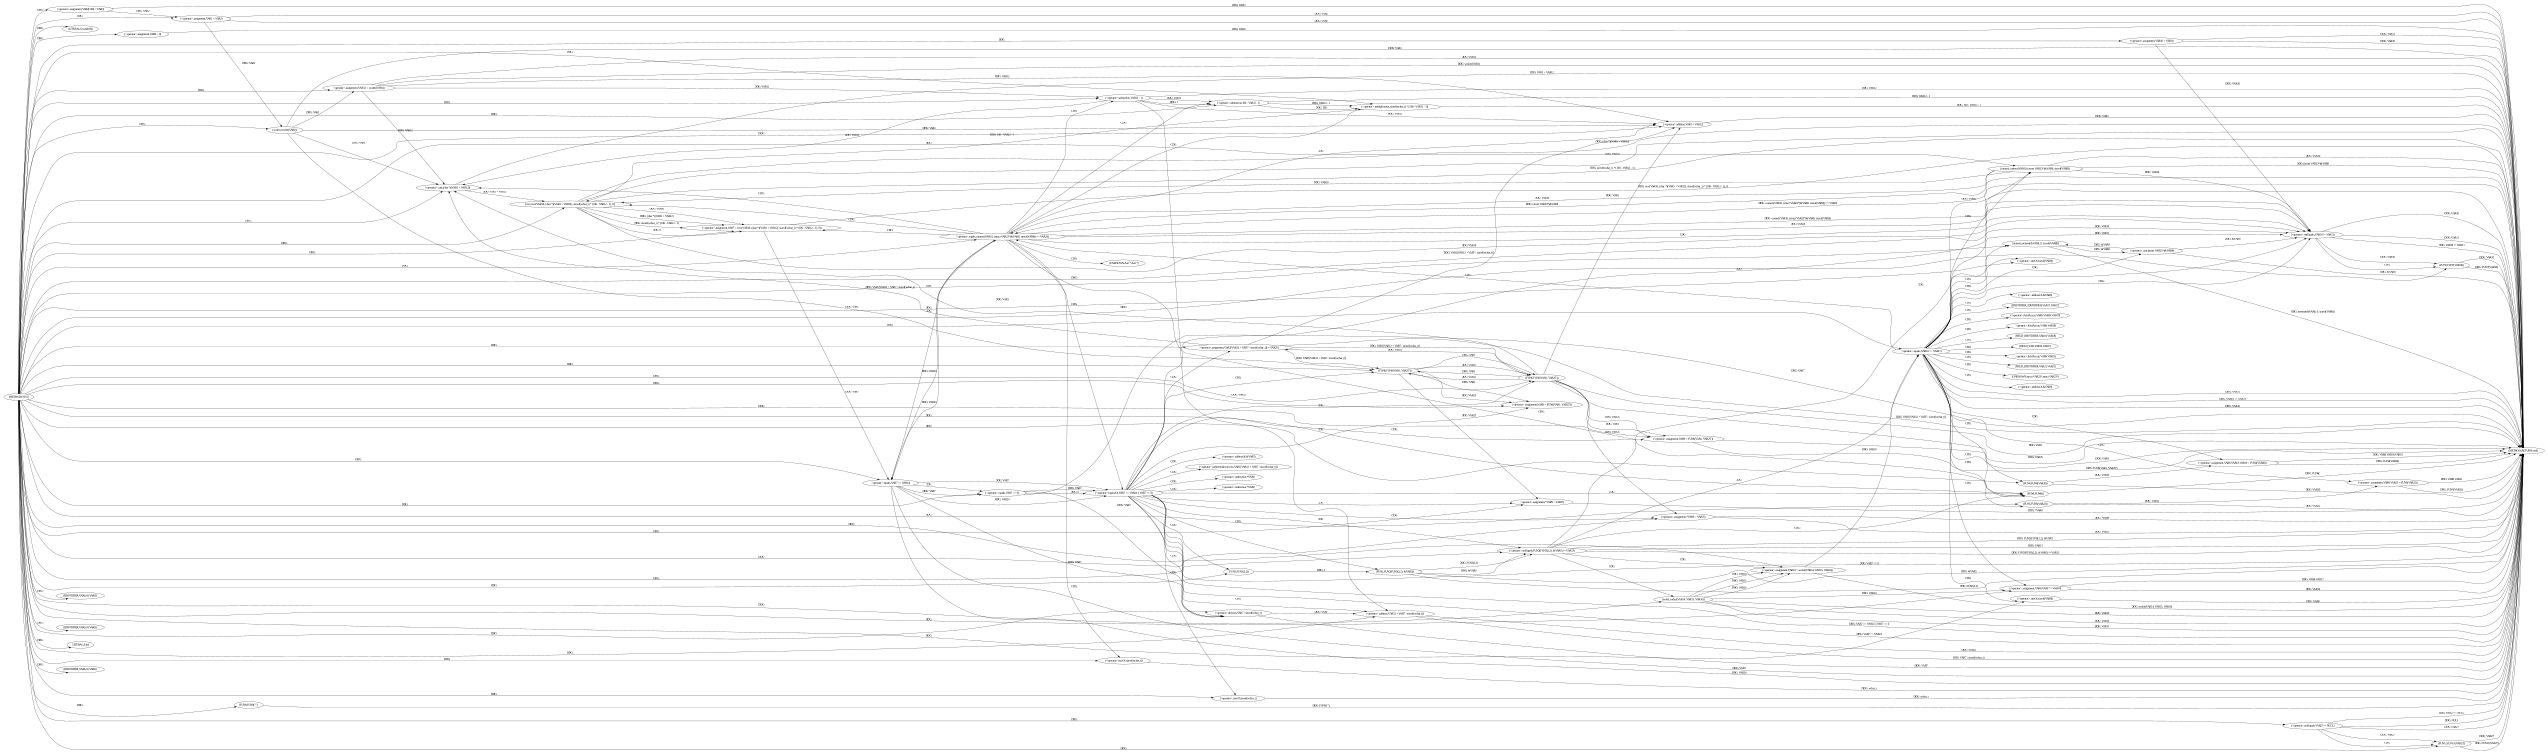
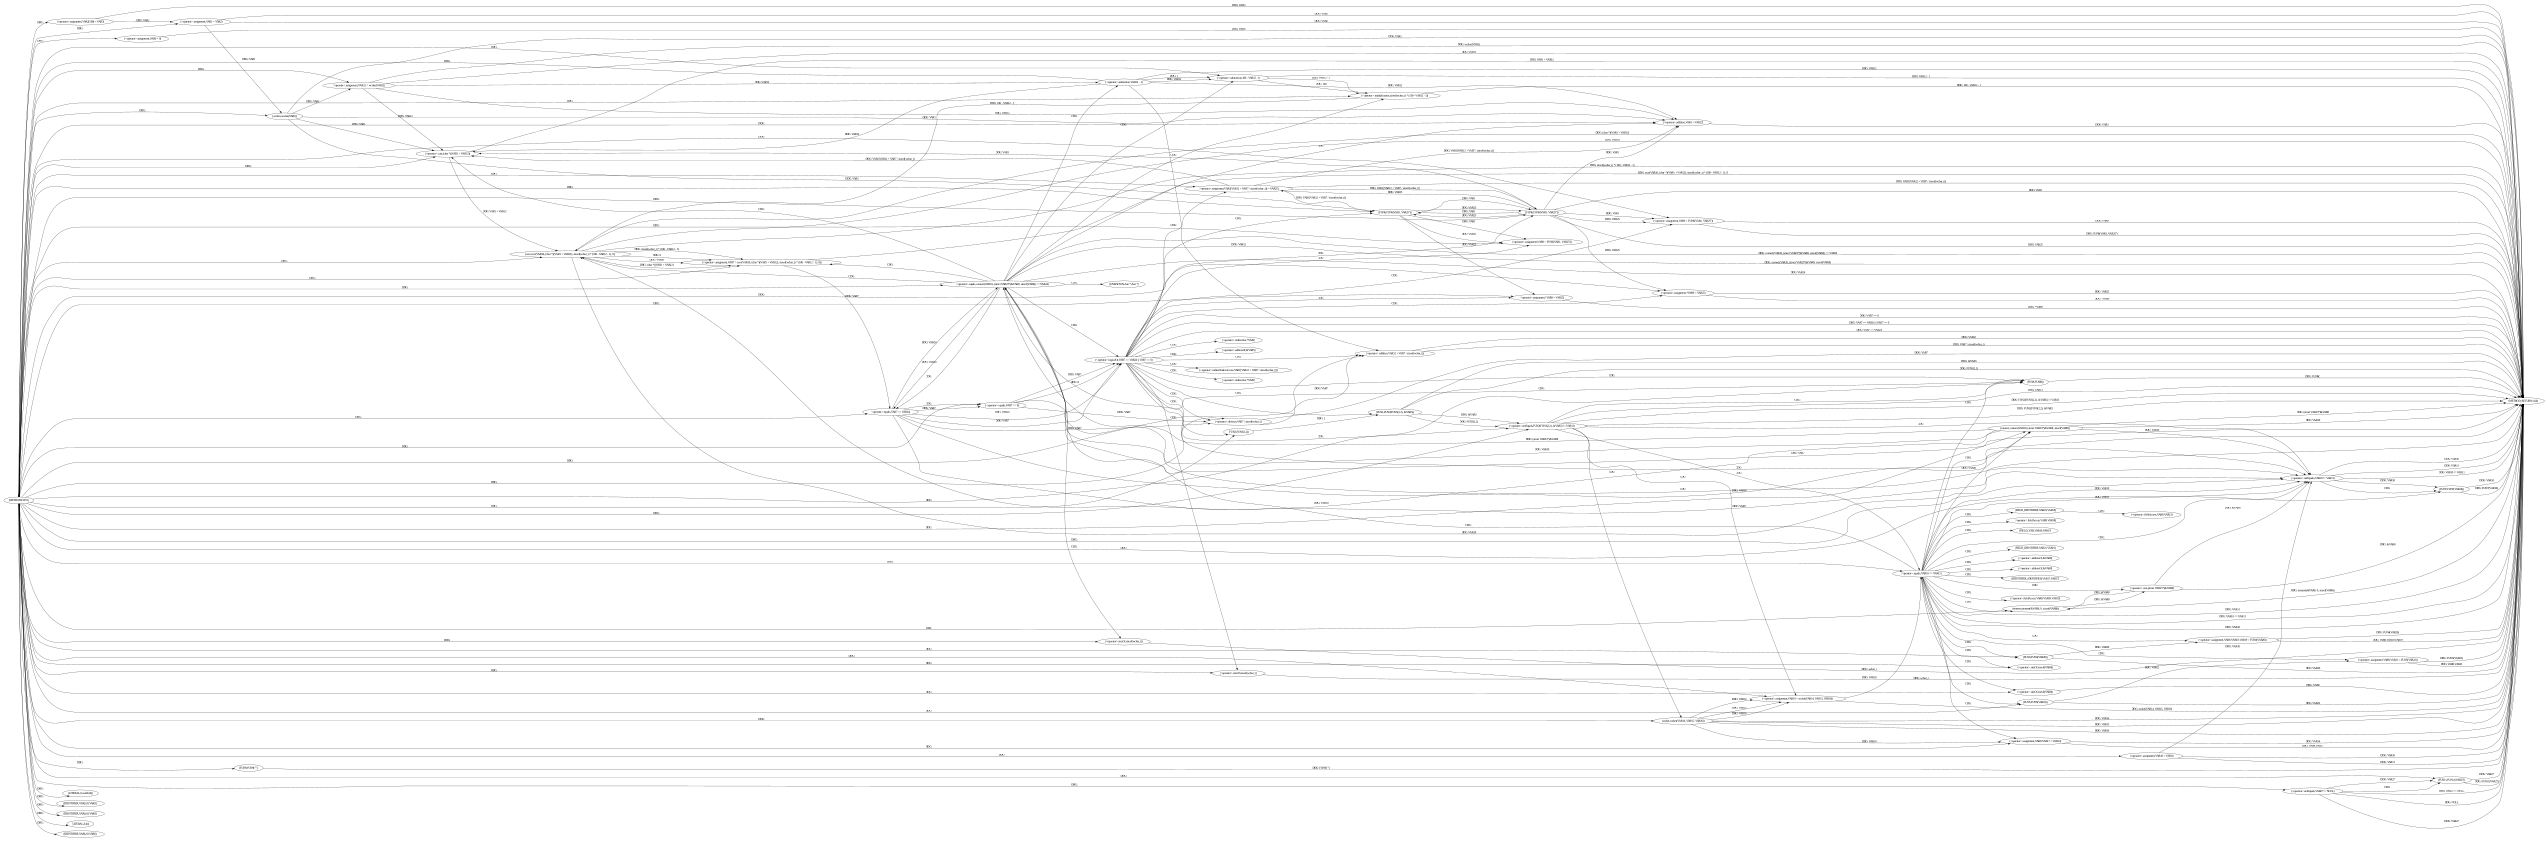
  digraph {
    fontname="Liberation Serif"
    rankdir=LR
    node [fontname="Liberation Serif"]
    edge [fontname="Liberation Serif"]
    n1 [label="(METHOD,FUN1)"]
    n2 [label="(<operator>.assignment,VAR2[100] = VAR3)"]
    n3 [label="(<operator>.assignment,VAR1 = VAR2)"]
    n4 [label="(LITERAL,6,switch(6))"]
    n5 [label="(<operator>.assignment,VAR6 = 0)"]
    n6 [label="(<operator>.assignment,VAR10 = VAR11)"]
    n7 [label="(<operator>.assignment,VAR12 = wcslen(VAR1))"]
    n8 [label="(wcslen,wcslen(VAR1))"]
    n9 [label="(<operator>.notEquals,FUN2(FUN3(2,2), &VAR5) != VAR13)"]
    n10 [label="(FUN3,FUN3(2,2))"]
    n11 [label="(<operator>.assignment,VAR10 = socket(VAR14, VAR15, VAR16))"]
    n12 [label="(socket,socket(VAR14, VAR15, VAR16))"]
    n13 [label="(<operator>.equals,VAR10 == VAR11)"]
    n14 [label="(memset,memset(&VAR8, 0, sizeof(VAR8)))"]
    n15 [label="(<operator>.sizeOf,sizeof(VAR8))"]
    n16 [label="(<operator>.assignment,VAR8.VAR17 = VAR14)"]
    n17 [label="(FUN4,FUN4(VAR20))"]
    n18 [label="(FUN5,FUN5(VAR22))"]
    n19 [label="(<operator>.equals,connect(VAR10, (struct VAR23*)&VAR8, sizeof(VAR8)) == VAR24)"]
    n20 [label="(connect,connect(VAR10, (struct VAR23*)&VAR8, sizeof(VAR8)))"]
    n21 [label="(<operator>.sizeOf,sizeof(VAR8))"]
    n22 [label="(<operator>.assignment,VAR7 = recv(VAR10, (char *)(VAR1 + VAR12), sizeof(wchar_t) * (100 - VAR12 - 1), 0))"]
    n23 [label="(recv,recv(VAR10, (char *)(VAR1 + VAR12), sizeof(wchar_t) * (100 - VAR12 - 1), 0))"]
    n24 [label="(<operator>.cast,(char *)(VAR1 + VAR12))"]
    n25 [label="(<operator>.addition,VAR1 + VAR12)"]
    n26 [label="(<operator>.multiplication,sizeof(wchar_t) * (100 - VAR12 - 1))"]
    n27 [label="(<operator>.sizeOf,sizeof(wchar_t))"]
    n28 [label="(<operator>.subtraction,100 - VAR12 - 1)"]
    n29 [label="(<operator>.subtraction,VAR12 - 1)"]
    n30 [label="(<operator>.equals,VAR7 == VAR24)"]
    n31 [label="(<operator>.equals,VAR7 == 0)"]
    n32 [label="(<operator>.assignment,VAR1[VAR12 + VAR7 / sizeof(wchar_t)] = VAR25)"]
    n33 [label="(<operator>.addition,VAR12 + VAR7 / sizeof(wchar_t))"]
    n34 [label="(<operator>.division,VAR7 / sizeof(wchar_t))"]
    n35 [label="(<operator>.sizeOf,sizeof(wchar_t))"]
    n36 [label="(<operator>.assignment,VAR9 = FUN6(VAR1, VAR25''))"]
    n37 [label="(FUN6,FUN6(VAR1, VAR25''))"]
    n38 [label="(IDENTIFIER,VAR9,if (VAR9))"]
    n39 [label="(<operator>.assignment,*VAR9 = VAR25)"]
    n40 [label="(<operator>.assignment,VAR9 = FUN6(VAR1, VAR25''))"]
    n41 [label="(FUN6,FUN6(VAR1, VAR25''))"]
    n42 [label="(IDENTIFIER,VAR9,if (VAR9))"]
    n43 [label="(<operator>.assignment,*VAR9 = VAR25)"]
    n44 [label="(LITERAL,0,do)"]
    n45 [label="(<operator>.notEquals,VAR10 != VAR11)"]
    n46 [label="(FUN7,FUN7(VAR10))"]
    n47 [label="(IDENTIFIER,VAR6,if (VAR6))"]
    n48 [label="(FUN8,FUN8())"]
    n49 [label="(FUN9,FUN9(\"\"))"]
    n50 [label="(<operator>.notEquals,VAR27 != NULL)"]
    n51 [label="(FUN11,FUN11(VAR27))"]
    n52 [label="(METHOD_RETURN,void)"]
    n53 [label="(FUN2,FUN2(FUN3(2,2), &VAR5))"]
    n54 [label="(<operator>.assignment,VAR8.VAR18.VAR19 = FUN4(VAR20))"]
    n55 [label="(<operator>.assignment,VAR8.VAR21 = FUN5(VAR22))"]
    n56 [label="(<operator>.cast,(struct VAR23*)&VAR8)"]
    n57 [label="(<operator>.addressOf,&VAR8)"]
    n58 [label="(IDENTIFIER_IDENTIFIER,VAR17,VAR17)"]
    n59 [label="(<operator>.fieldAccess,VAR8.VAR18.VAR19)"]
    n60 [label="(<operator>.fieldAccess,VAR8.VAR18)"]
    n61 [label="(FIELD_IDENTIFIER,VAR18,VAR18)"]
    n62 [label="(FIELD_VAR,VAR19,VAR19)"]
    n63 [label="(<operator>.fieldAccess,VAR8.VAR21)"]
    n64 [label="(FIELD_IDENTIFIER,VAR21,VAR21)"]
-   n65 [label="(UNKNOWN,struct VAR23*,struct VAR23*)"]
    n66 [label="(<operator>.addressOf,&VAR8)"]
    n67 [label="(<operator>.logicalOr,VAR7 == VAR24 || VAR7 == 0)"]
    n68 [label="(UNKNOWN,char *,char *)"]
    n69 [label="(<operator>.addressOf,&VAR5)"]
    n70 [label="(<operator>.indirectIndexAccess,VAR1[VAR12 + VAR7 / sizeof(wchar_t)])"]
    n71 [label="(<operator>.indirection,*VAR9)"]
    n72 [label="(<operator>.indirection,*VAR9)"]
    n1 -> n2 [label="DDG: "]
    n1 -> n3 [label="DDG: "]
    n1 -> n4 [label="DDG: "]
    n1 -> n5 [label="DDG: "]
    n1 -> n6 [label="DDG: "]
    n1 -> n7 [label="DDG: "]
    n1 -> n8 [label="DDG: "]
    n1 -> n9 [label="DDG: "]
    n1 -> n10 [label="DDG: "]
    n1 -> n11 [label="DDG: "]
    n1 -> n12 [label="DDG: "]
    n1 -> n13 [label="DDG: "]
    n1 -> n14 [label="VAR: "]
    n1 -> n15 [label="DDG: "]
    n1 -> n16 [label="DDG: "]
    n1 -> n17 [label="DDG: "]
    n1 -> n18 [label="DDG: "]
    n1 -> n19 [label="DDG: "]
    n1 -> n20 [label="DDG: "]
    n1 -> n21 [label="DDG: "]
    n1 -> n22 [label="DDG: "]
    n1 -> n23 [label="DDG: "]
    n1 -> n24 [label="DDG: "]
    n1 -> n25 [label="DDG: "]
    n1 -> n26 [label="DDG: "]
    n1 -> n27 [label="DDG: "]
    n1 -> n28 [label="DDG: "]
-   n1 -> n29 [label="DDG: "]
+   n29 -> n1 [label="DDG: "]
    n1 -> n30 [label="DDG: "]
    n1 -> n31 [label="DDG: "]
    n1 -> n32 [label="DDG: "]
    n1 -> n33 [label="DDG: "]
    n1 -> n34 [label="DDG: "]
    n1 -> n35 [label="DDG: "]
    n1 -> n36 [label="DDG: "]
    n1 -> n37 [label="DDG: "]
    n1 -> n38 [label="DDG: "]
    n1 -> n39 [label="DDG: "]
    n1 -> n40 [label="DDG: "]
    n1 -> n41 [label="DDG: "]
    n1 -> n42 [label="DDG: "]
    n1 -> n43 [label="DDG: "]
    n1 -> n44 [label="DDG: "]
    n1 -> n45 [label="DDG: "]
    n1 -> n46 [label="DDG: "]
    n1 -> n47 [label="DDG: "]
    n1 -> n48 [label="DDG: "]
    n1 -> n49 [label="DDG: "]
    n1 -> n50 [label="DDG: "]
    n1 -> n51 [label="DDG: "]
    n2 -> n3 [label="DDG: VAR2"]
    n2 -> n52 [label="DDG: VAR3"]
    n3 -> n8 [label="DDG: VAR1"]
    n3 -> n52 [label="DDG: VAR1"]
    n3 -> n52 [label="DDG: VAR2"]
    n5 -> n52 [label="DDG: VAR6"]
    n6 -> n45 [label="DDG: VAR10"]
    n6 -> n52 [label="DDG: VAR11"]
    n6 -> n52 [label="DDG: VAR10"]
    n7 -> n24 [label="DDG: VAR12"]
    n7 -> n25 [label="DDG: VAR12"]
    n7 -> n29 [label="DDG: VAR12"]
    n7 -> n52 [label="DDG: wcslen(VAR1)"]
    n7 -> n52 [label="DDG: VAR12"]
    n8 -> n7 [label="DDG: VAR1"]
    n8 -> n24 [label="DDG: VAR1"]
    n8 -> n25 [label="DDG: VAR1"]
    n8 -> n37 [label="DDG: VAR1"]
    n8 -> n52 [label="DDG: VAR1"]
    n9 -> n11 [label="CDG: "]
    n9 -> n12 [label="CDG: "]
    n9 -> n13 [label="CDG: "]
    n9 -> n45 [label="CDG: "]
    n9 -> n48 [label="CDG: "]
    n9 -> n52 [label="DDG: VAR13"]
    n9 -> n52 [label="DDG: FUN2(FUN3(2,2), &VAR5) != VAR13"]
    n9 -> n52 [label="DDG: FUN2(FUN3(2,2), &VAR5)"]
    n10 -> n53 [label="DDG: 2"]
    n11 -> n13 [label="DDG: VAR10"]
    n11 -> n52 [label="DDG: socket(VAR14, VAR15, VAR16)"]
    n12 -> n11 [label="DDG: VAR14"]
    n12 -> n11 [label="DDG: VAR15"]
    n12 -> n11 [label="DDG: VAR16"]
    n12 -> n16 [label="DDG: VAR14"]
    n12 -> n52 [label="DDG: VAR14"]
    n12 -> n52 [label="DDG: VAR15"]
    n12 -> n52 [label="DDG: VAR16"]
    n13 -> n14 [label="CDG: "]
    n13 -> n15 [label="CDG: "]
    n13 -> n16 [label="CDG: "]
    n13 -> n17 [label="CDG: "]
    n13 -> n18 [label="CDG: "]
    n13 -> n19 [label="CDG: "]
    n13 -> n20 [label="DDG: VAR10"]
    n13 -> n20 [label="CDG: "]
    n13 -> n21 [label="CDG: "]
    n13 -> n45 [label="DDG: VAR10"]
    n13 -> n45 [label="DDG: VAR11"]
    n13 -> n45 [label="CDG: "]
    n13 -> n48 [label="CDG: "]
    n13 -> n52 [label="DDG: VAR11"]
    n13 -> n52 [label="DDG: VAR10 == VAR11"]
    n13 -> n52 [label="DDG: VAR10"]
    n13 -> n54 [label="CDG: "]
    n13 -> n55 [label="CDG: "]
    n13 -> n56 [label="CDG: "]
    n13 -> n57 [label="CDG: "]
    n13 -> n58 [label="CDG: "]
    n13 -> n59 [label="CDG: "]
    n13 -> n60 [label="CDG: "]
    n13 -> n61 [label="CDG: "]
    n13 -> n62 [label="CDG: "]
-   n13 -> n63 [label="CDG: "]
+   n61 -> n63 [label="CDG: "]
    n13 -> n64 [label="CDG: "]
-   n13 -> n65 [label="CDG: "]
    n13 -> n66 [label="CDG: "]
    n14 -> n52 [label="DDG: memset(&VAR8, 0, sizeof(VAR8))"]
    n14 -> n56 [label="DDG: &VAR8"]
    n16 -> n52 [label="DDG: VAR8.VAR17"]
    n16 -> n52 [label="DDG: VAR14"]
    n17 -> n52 [label="DDG: VAR20"]
    n17 -> n54 [label="DDG: VAR20"]
    n18 -> n52 [label="DDG: VAR22"]
    n18 -> n55 [label="DDG: VAR22"]
    n19 -> n22 [label="CDG: "]
    n19 -> n23 [label="CDG: "]
    n19 -> n24 [label="CDG: "]
    n19 -> n25 [label="CDG: "]
    n19 -> n26 [label="CDG: "]
    n19 -> n27 [label="CDG: "]
    n19 -> n28 [label="CDG: "]
    n19 -> n29 [label="CDG: "]
    n19 -> n30 [label="DDG: VAR24"]
    n19 -> n30 [label="CDG: "]
    n19 -> n45 [label="CDG: "]
    n19 -> n48 [label="CDG: "]
    n19 -> n52 [label="DDG: connect(VAR10, (struct VAR23*)&VAR8, sizeof(VAR8)) == VAR24"]
    n19 -> n52 [label="DDG: connect(VAR10, (struct VAR23*)&VAR8, sizeof(VAR8))"]
    n19 -> n52 [label="DDG: VAR24"]
    n19 -> n67 [label="CDG: "]
    n19 -> n68 [label="CDG: "]
    n20 -> n19 [label="DDG: VAR10"]
    n20 -> n19 [label="DDG: (struct VAR23*)&VAR8"]
    n20 -> n23 [label="DDG: VAR10"]
    n20 -> n45 [label="DDG: VAR10"]
    n20 -> n52 [label="DDG: VAR10"]
    n20 -> n52 [label="DDG: (struct VAR23*)&VAR8"]
    n21 -> n52 [label="DDG: VAR8"]
    n22 -> n30 [label="DDG: VAR7"]
    n22 -> n52 [label="DDG: recv(VAR10, (char *)(VAR1 + VAR12), sizeof(wchar_t) * (100 - VAR12 - 1), 0)"]
    n23 -> n22 [label="DDG: VAR10"]
    n23 -> n22 [label="DDG: (char *)(VAR1 + VAR12)"]
    n23 -> n22 [label="DDG: sizeof(wchar_t) * (100 - VAR12 - 1)"]
    n23 -> n22 [label="DDG: 0"]
    n23 -> n45 [label="DDG: VAR10"]
    n23 -> n52 [label="DDG: VAR10"]
    n23 -> n52 [label="DDG: sizeof(wchar_t) * (100 - VAR12 - 1)"]
    n23 -> n52 [label="DDG: (char *)(VAR1 + VAR12)"]
    n24 -> n23 [label="DDG: VAR1 + VAR12"]
    n24 -> n52 [label="DDG: VAR1 + VAR12"]
    n25 -> n52 [label="DDG: VAR1"]
    n26 -> n23 [label="DDG: 100 - VAR12 - 1"]
    n26 -> n52 [label="DDG: 100 - VAR12 - 1"]
    n27 -> n52 [label="DDG: wchar_t"]
    n28 -> n26 [label="DDG: 100"]
    n28 -> n26 [label="DDG: VAR12 - 1"]
    n28 -> n52 [label="DDG: VAR12 - 1"]
    n29 -> n24 [label="DDG: VAR12"]
    n29 -> n25 [label="DDG: VAR12"]
    n29 -> n28 [label="DDG: VAR12"]
    n29 -> n28 [label="DDG: 1"]
    n29 -> n33 [label="DDG: VAR12"]
    n29 -> n52 [label="DDG: VAR12"]
    n30 -> n19 [label="DDG: VAR24"]
    n30 -> n31 [label="DDG: VAR7"]
    n30 -> n31 [label="CDG: "]
    n30 -> n34 [label="DDG: VAR7"]
    n30 -> n52 [label="DDG: VAR7"]
    n30 -> n52 [label="DDG: VAR24"]
    n30 -> n67 [label="DDG: VAR7"]
    n30 -> n67 [label="DDG: VAR24"]
    n31 -> n34 [label="DDG: VAR7"]
    n31 -> n52 [label="DDG: VAR7"]
    n31 -> n67 [label="DDG: VAR7"]
    n31 -> n67 [label="DDG: 0"]
    n32 -> n24 [label="DDG: VAR1[VAR12 + VAR7 / sizeof(wchar_t)]"]
    n32 -> n25 [label="DDG: VAR1[VAR12 + VAR7 / sizeof(wchar_t)]"]
    n32 -> n37 [label="DDG: VAR1[VAR12 + VAR7 / sizeof(wchar_t)]"]
    n32 -> n41 [label="DDG: VAR1[VAR12 + VAR7 / sizeof(wchar_t)]"]
    n32 -> n52 [label="DDG: VAR1[VAR12 + VAR7 / sizeof(wchar_t)]"]
    n33 -> n52 [label="DDG: VAR7 / sizeof(wchar_t)"]
    n33 -> n52 [label="DDG: VAR12"]
    n34 -> n33 [label="DDG: VAR7"]
    n34 -> n52 [label="DDG: VAR7"]
    n35 -> n52 [label="DDG: wchar_t"]
    n37 -> n36 [label="DDG: VAR1"]
    n37 -> n36 [label="DDG: VAR25"]
    n37 -> n39 [label="DDG: VAR25"]
    n37 -> n41 [label="DDG: VAR1"]
    n37 -> n41 [label="DDG: VAR25"]
    n39 -> n52 [label="DDG: *VAR9"]
    n40 -> n52 [label="DDG: FUN6(VAR1, VAR25'')"]
    n40 -> n52 [label="DDG: VAR9"]
    n41 -> n24 [label="DDG: VAR1"]
    n41 -> n25 [label="DDG: VAR1"]
    n41 -> n32 [label="DDG: VAR25"]
    n41 -> n37 [label="DDG: VAR1"]
    n41 -> n37 [label="DDG: VAR25"]
    n41 -> n40 [label="DDG: VAR1"]
    n41 -> n40 [label="DDG: VAR25"]
    n41 -> n43 [label="DDG: VAR25"]
    n41 -> n52 [label="DDG: VAR1"]
    n41 -> n52 [label="DDG: VAR25"]
    n43 -> n52 [label="DDG: VAR25"]
    n43 -> n52 [label="DDG: *VAR9"]
    n45 -> n46 [label="DDG: VAR10"]
    n45 -> n46 [label="CDG: "]
    n45 -> n52 [label="DDG: VAR10"]
    n45 -> n52 [label="DDG: VAR11"]
    n45 -> n52 [label="DDG: VAR10 != VAR11"]
    n46 -> n52 [label="DDG: VAR10"]
    n46 -> n52 [label="DDG: FUN7(VAR10)"]
    n48 -> n52 [label="DDG: FUN8()"]
    n49 -> n52 [label="DDG: FUN9(\"\")"]
    n50 -> n51 [label="DDG: VAR27"]
    n50 -> n51 [label="CDG: "]
    n50 -> n52 [label="DDG: VAR27 != NULL"]
    n50 -> n52 [label="DDG: NULL"]
    n50 -> n52 [label="DDG: VAR27"]
    n51 -> n52 [label="DDG: VAR27"]
    n51 -> n52 [label="DDG: FUN11(VAR27)"]
    n53 -> n9 [label="DDG: FUN3(2,2)"]
    n53 -> n9 [label="DDG: &VAR5"]
    n53 -> n52 [label="DDG: &VAR5"]
    n53 -> n52 [label="DDG: FUN3(2,2)"]
    n54 -> n52 [label="DDG: VAR8.VAR18.VAR19"]
    n54 -> n52 [label="DDG: FUN4(VAR20)"]
    n55 -> n52 [label="DDG: VAR8.VAR21"]
    n55 -> n52 [label="DDG: FUN5(VAR22)"]
    n56 -> n14 [label="DDG: &VAR8"]
    n56 -> n45 [label="DDG: &VAR8"]
    n56 -> n52 [label="DDG: &VAR8"]
    n67 -> n9 [label="CDG: "]
    n67 -> n10 [label="CDG: "]
    n67 -> n32 [label="CDG: "]
    n67 -> n33 [label="CDG: "]
    n67 -> n34 [label="CDG: "]
    n67 -> n35 [label="CDG: "]
    n67 -> n36 [label="CDG: "]
    n67 -> n37 [label="CDG: "]
    n67 -> n39 [label="CDG: "]
    n67 -> n40 [label="CDG: "]
    n67 -> n41 [label="CDG: "]
    n67 -> n43 [label="CDG: "]
    n67 -> n45 [label="CDG: "]
    n67 -> n48 [label="CDG: "]
    n67 -> n52 [label="DDG: VAR7 == 0"]
    n67 -> n52 [label="DDG: VAR7 == VAR24 || VAR7 == 0"]
    n67 -> n52 [label="DDG: VAR7 == VAR24"]
    n67 -> n53 [label="CDG: "]
    n67 -> n69 [label="CDG: "]
    n67 -> n70 [label="CDG: "]
    n67 -> n71 [label="CDG: "]
    n67 -> n72 [label="CDG: "]
  }
